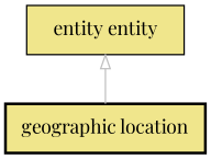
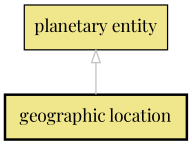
  digraph {
    fontsize=32
    penwidth=5
    fontname="Playfair Display"
    node [color=black fontname="Playfair Display" shape=rectangle fillcolor=khaki]
    n1 [label=" geographic location " style="bold,filled"]
-   "planetary entity" [style=filled label="entity entity"]
+   "planetary entity" [style=filled]
    "planetary entity" -> n1 [arrowtail=onormal color=gray dir=back fontcolor=darkgray fontname="Playfair Display"]
  }
